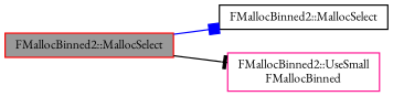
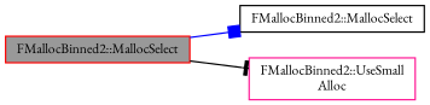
  digraph {
    rankdir=LR
    fontname="EB Garamond"
    node [fillcolor=white fontname="EB Garamond" fontsize=10 shape=box style=filled]
    edge [fontname="EB Garamond" fontsize=10 labelfontname=Helvetica labelfontsize=10 style=solid]
    n1 [color=red fillcolor=grey60 fontcolor=black height=0.2 label="FMallocBinned2::MallocSelect" width=0.4]
    n2 [color=black height=0.2 label="FMallocBinned2::MallocSelect" width=0.4]
-   n3 [color=deeppink height=0.2 label="FMallocBinned2::UseSmall\lFMallocBinned" width=0.4]
+   n3 [color=deeppink height=0.2 label="FMallocBinned2::UseSmall\lAlloc" width=0.4]
    n1 -> n2 [color=blue arrowhead=box]
    n1 -> n3 [color=black arrowhead=tee]
  }
